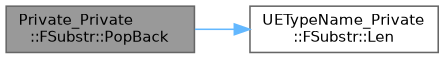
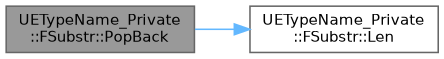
  digraph {
    rankdir=LR
    node [fontname=Helvetica fontsize=10 shape=box style=filled]
-   n1 [color=gray40 fillcolor=grey60 fontcolor=black height=0.2 label="Private_Private\l::FSubstr::PopBack" width=0.4]
+   n1 [color=gray40 fillcolor=grey60 fontcolor=black height=0.2 label="UETypeName_Private\l::FSubstr::PopBack" width=0.4]
    n2 [color=grey40 fillcolor=white height=0.2 label="UETypeName_Private\l::FSubstr::Len" width=0.4]
    n1 -> n2 [color=steelblue1 fontname=Helvetica fontsize=10 labelfontname=Helvetica labelfontsize=10 style=solid]
  }
